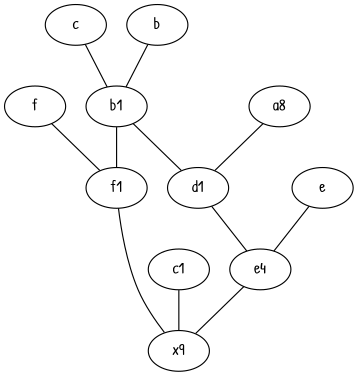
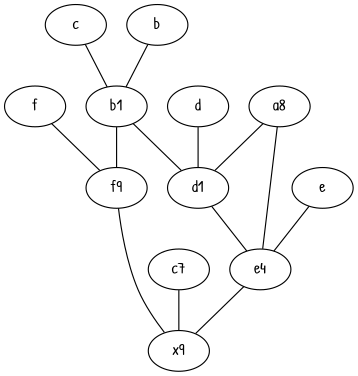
  graph {
    fontname="Patrick Hand"
    node [fontname="Patrick Hand" labelfontsize=50]
    edge [fontname="Patrick Hand"]
    f
-   f1
+   f1 [label=f9]
    n3 [label=x9]
-   c1
+   c1 [label=c7]
    n5 [label=e4]
    d1
    b1
    e
    n9 [label=a8]
+   d
    c
    b
    f -- f1
    f1 -- n3
    c1 -- n3
    n5 -- n3
    d1 -- n5
    b1 -- f1
    b1 -- d1
    e -- n5
+   n9 -- n5
    n9 -- d1
+   d -- d1
    c -- b1
    b -- b1
  }
